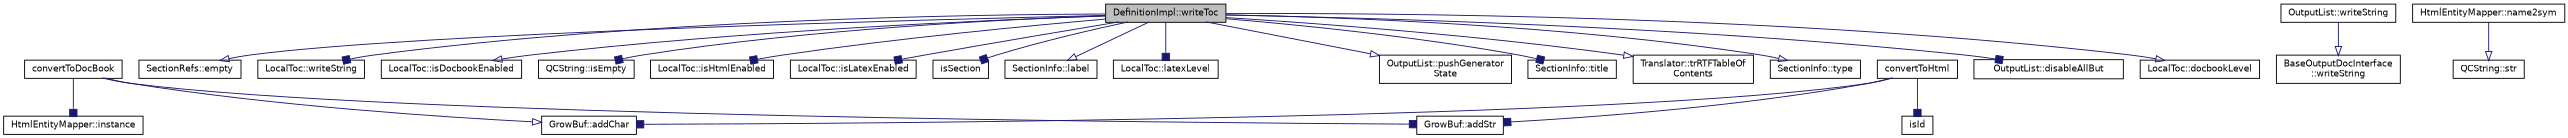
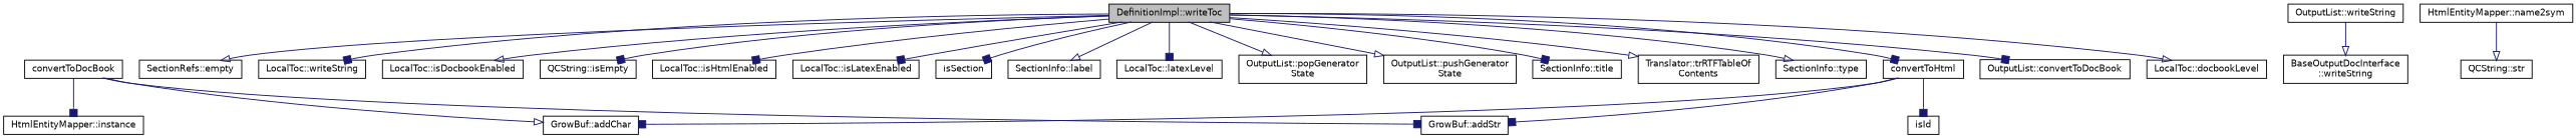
  digraph {
    rankdir=TB
    node [color=black fillcolor=white fontname=Helvetica fontsize=10 shape=record style=filled]
    edge [arrowhead=box color=midnightblue fontname=Helvetica fontsize=10 labelfontname=Helvetica labelfontsize=10 style=solid]
    n1 [fillcolor=grey75 fontcolor=black height=0.2 label="DefinitionImpl::writeToc" width=0.4]
    n2 [height=0.2 label=convertToHtml width=0.4]
-   n3 [height=0.2 label="OutputList::disableAllBut" width=0.4]
+   n3 [height=0.2 label="OutputList::convertToDocBook" width=0.4]
    n4 [height=0.2 label="LocalToc::docbookLevel" width=0.4]
    n5 [height=0.2 label="SectionRefs::empty" width=0.4]
    n6 [height=0.2 label="LocalToc::writeString" width=0.4]
    n7 [height=0.2 label="LocalToc::isDocbookEnabled" width=0.4]
    n8 [height=0.2 label="QCString::isEmpty" width=0.4]
    n9 [height=0.2 label="LocalToc::isHtmlEnabled" width=0.4]
    n10 [height=0.2 label="LocalToc::isLatexEnabled" width=0.4]
    n11 [height=0.2 label=isSection width=0.4]
    n12 [height=0.2 label="SectionInfo::label" width=0.4]
    n13 [height=0.2 label="LocalToc::latexLevel" width=0.4]
+   n14 [height=0.2 label="OutputList::popGenerator\lState" width=0.4]
    n15 [height=0.2 label="OutputList::pushGenerator\lState" width=0.4]
    n16 [height=0.2 label="SectionInfo::title" width=0.4]
    n17 [height=0.2 label="Translator::trRTFTableOf\lContents" width=0.4]
    n18 [height=0.2 label="SectionInfo::type" width=0.4]
    n19 [height=0.2 label=convertToDocBook width=0.4]
    n20 [height=0.2 label="GrowBuf::addChar" width=0.4]
    n21 [height=0.2 label="GrowBuf::addStr" width=0.4]
    n22 [height=0.2 label="HtmlEntityMapper::instance" width=0.4]
    n23 [height=0.2 label=isId width=0.4]
    n24 [height=0.2 label="OutputList::writeString" width=0.4]
    n25 [height=0.2 label="BaseOutputDocInterface\l::writeString" width=0.4]
    n26 [height=0.2 label="HtmlEntityMapper::name2sym" width=0.4]
    n27 [height=0.2 label="QCString::str" width=0.4]
+   n1 -> n2
    n1 -> n3
    n1 -> n4 [arrowhead=onormal]
    n1 -> n5 [arrowhead=onormal]
    n1 -> n6
    n1 -> n7 [arrowhead=onormal]
    n1 -> n8
    n1 -> n9
    n1 -> n10
    n1 -> n11
    n1 -> n12 [arrowhead=onormal]
    n1 -> n13
+   n1 -> n14 [arrowhead=onormal]
    n1 -> n15 [arrowhead=onormal]
    n1 -> n16
    n1 -> n17 [arrowhead=onormal]
    n1 -> n18 [arrowhead=onormal]
    n2 -> n20
    n2 -> n21
    n2 -> n23
    n19 -> n20 [arrowhead=onormal]
    n19 -> n21
    n19 -> n22
    n24 -> n25 [arrowhead=onormal]
    n26 -> n27 [arrowhead=onormal]
  }
